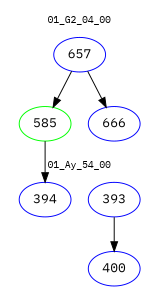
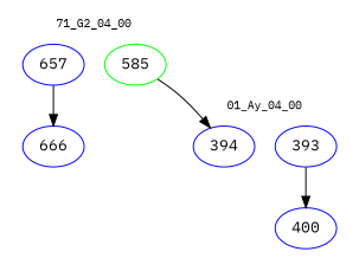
  digraph {
    fontname="IBM Plex Mono"
    node [color=blue fontname="IBM Plex Mono"]
    edge [color=black fontname="IBM Plex Mono"]
    n1 [label=393]
    n2 [label=394]
    n3 [label=400]
    n4 [label=657]
    n5 [color=green label=585]
    n6 [label=666]
    subgraph cluster_1 {
      color=white
      fontsize=10
-     label="01_Ay_54_00"
+     label="01_Ay_04_00"
      n1
      n2
      n3
    }
    subgraph cluster_2 {
      color=white
      fontsize=10
-     label="01_G2_04_00"
+     label="71_G2_04_00"
      n4
      n5
      n6
    }
    n1 -> n3
-   n4 -> n5
    n4 -> n6
    n5 -> n2
  }
